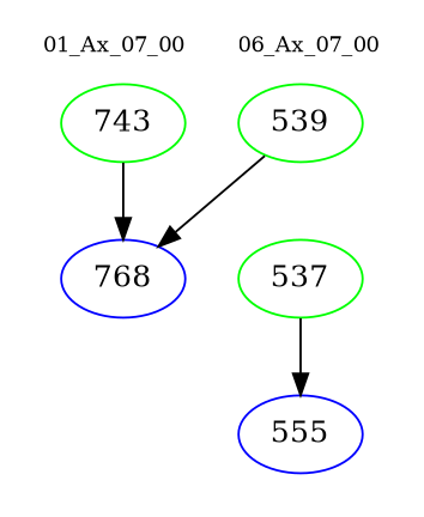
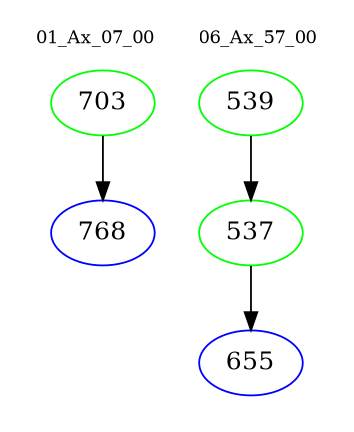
  digraph {
    node [color=green]
    edge [color=black]
-   n1 [label=743]
+   n1 [label=703]
    n2 [color=blue label=768]
    n3 [label=539]
    n4 [label=537]
-   n5 [color=blue label=555]
+   n5 [color=blue label=655]
    subgraph cluster_1 {
      color=white
      fontsize=10
      label="01_Ax_07_00"
      n1
      n2
    }
    subgraph cluster_2 {
      color=white
      fontsize=10
-     label="06_Ax_07_00"
+     label="06_Ax_57_00"
      n3
      n4
      n5
    }
    n1 -> n2
-   n3 -> n2
+   n3 -> n4
    n4 -> n5
  }
